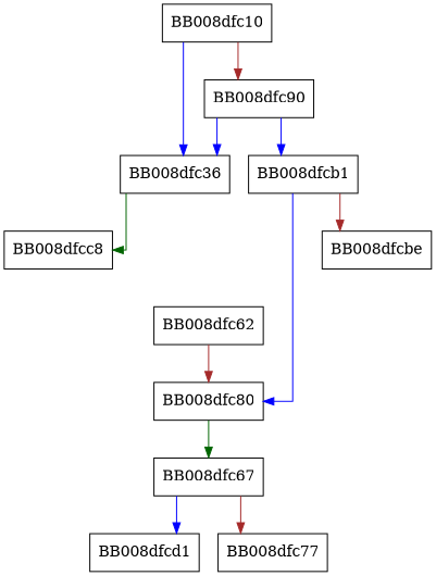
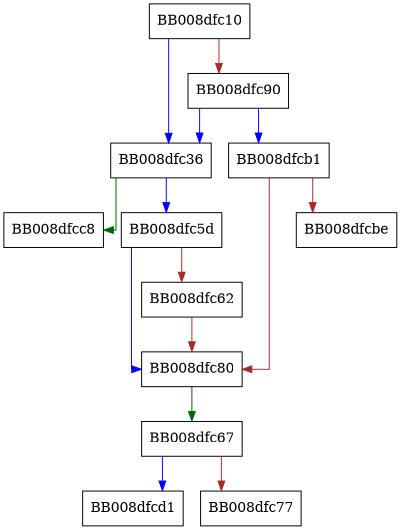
  digraph {
    splines=ortho
    node [shape=box]
    edge [color=brown]
    BB008dfc10
    BB008dfc90
    BB008dfc36
    BB008dfcb1
    BB008dfcc8
+   BB008dfc5d
    BB008dfc80
    BB008dfcbe
    BB008dfc62
    BB008dfc67
    BB008dfcd1
    BB008dfc77
    BB008dfc10 -> BB008dfc90
    BB008dfc10 -> BB008dfc36 [color=blue]
    BB008dfc90 -> BB008dfc36 [color=blue]
    BB008dfc90 -> BB008dfcb1 [color=blue]
    BB008dfc36 -> BB008dfcc8 [color=darkgreen]
-   BB008dfcb1 -> BB008dfc80 [color=blue]
+   BB008dfc36 -> BB008dfc5d [color=blue]
+   BB008dfcb1 -> BB008dfc80
    BB008dfcb1 -> BB008dfcbe
+   BB008dfc5d -> BB008dfc80 [color=blue]
+   BB008dfc5d -> BB008dfc62
    BB008dfc80 -> BB008dfc67 [color=darkgreen]
    BB008dfc62 -> BB008dfc80
    BB008dfc67 -> BB008dfcd1 [color=blue]
    BB008dfc67 -> BB008dfc77
  }
